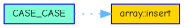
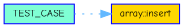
  digraph {
    rankdir=RL
    fontname="Comic Neue"
    node [color=blue fontname="Comic Neue" fontsize=10 shape=box style=filled]
    n1 [fillcolor=gold fontcolor=black height=0.2 label="array::insert" width=0.4]
-   n2 [fillcolor=aquamarine height=0.2 label=CASE_CASE width=0.4]
+   n2 [fillcolor=aquamarine height=0.2 label=TEST_CASE width=0.4]
    n1 -> n2 [color=steelblue1 dir=back fontname="Comic Neue" fontsize=10 labelfontname=Helvetica labelfontsize=10 style=dotted]
  }
